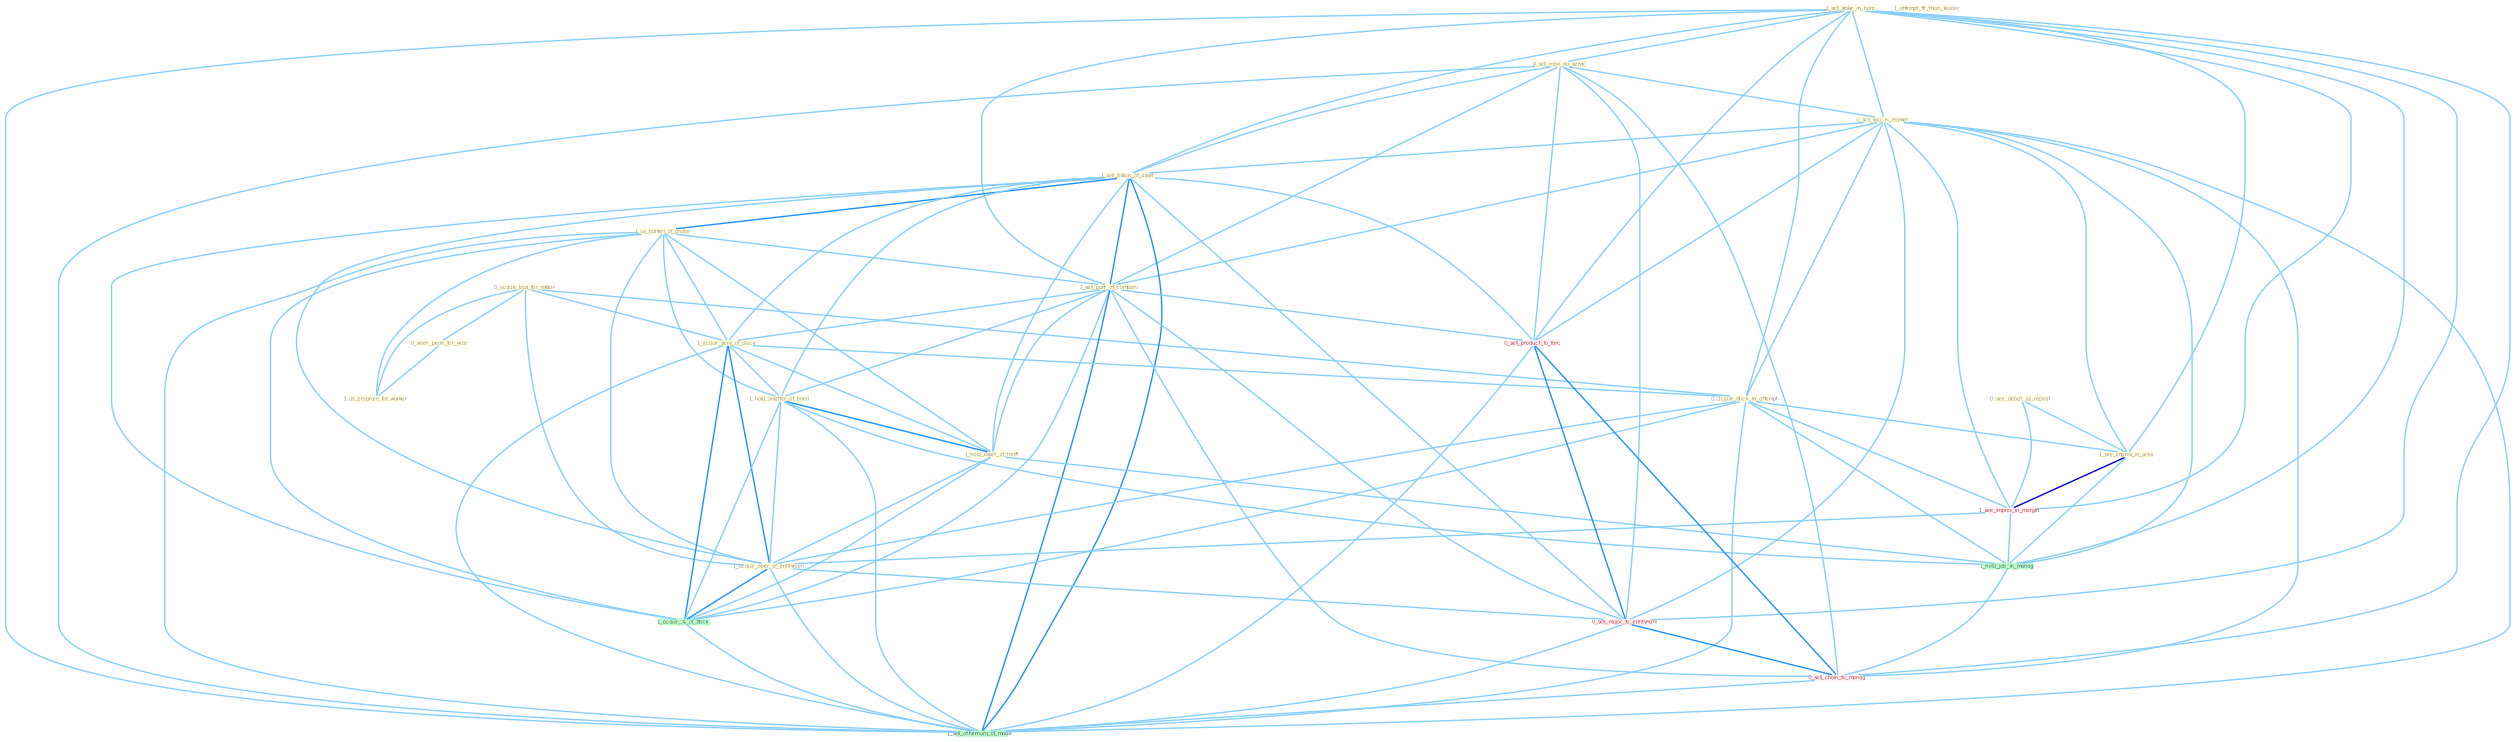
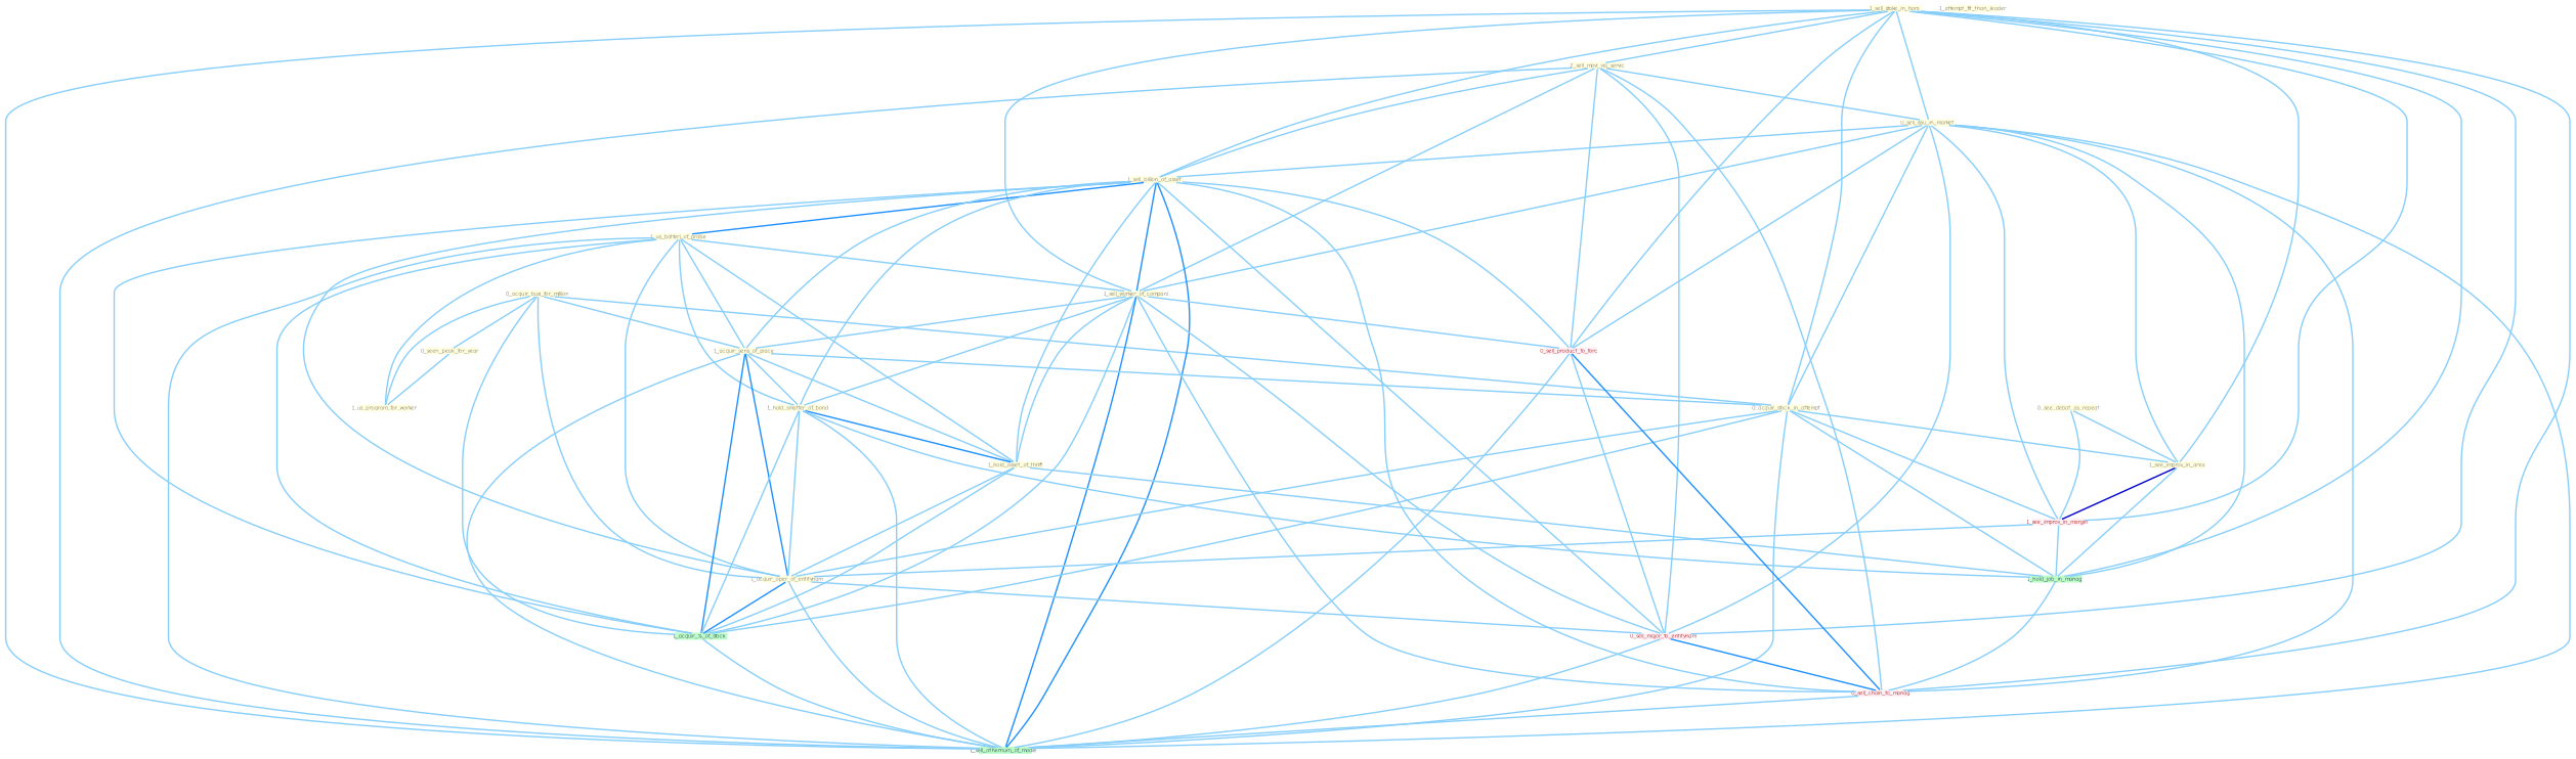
  graph {
    fontname="Comic Neue"
    node [color="#ffffe0" fixedsize=true fontcolor="#8b7d6b" fontname="Comic Neue" fontsize=4 shape=polygon style=filled]
    edge [color="#87cefa" fontname="Comic Neue" w=1]
    "0_acquir_busi_for_million " [height=.06 width=.5]
    "1_sell_stake_in_hors " [height=.06 width=.5]
-   "0_sell_movi_via_servic " [height=.06 width=.5]
+   "0_sell_movi_via_servic " [height=.06 width=.5 label="2_sell_movi_via_servic"]
    n4 [height=.06 label="1_attempt_fit_than_leader" width=.5]
    "0_sell_issu_in_market " [height=.06 width=.5]
    "1_sell_billion_of_asset " [height=.06 width=.5]
    "1_us_batteri_of_probe " [height=.06 width=.5]
-   "1_sell_part_of_compani " [height=.06 width=.5]
+   "1_sell_part_of_compani " [height=.06 width=.5 label="1_sell_worker_of_compani"]
    "0_see_debat_as_repeat " [height=.06 width=.5]
    "1_acquir_sens_of_place " [height=.06 width=.5]
    "0_acquir_stock_in_attempt " [height=.06 width=.5]
    "1_hold_smatter_of_bond " [height=.06 width=.5]
    "1_see_improv_in_area " [height=.06 width=.5]
    "0_seen_peak_for_year " [height=.06 width=.5]
    "1_hold_asset_of_thrift " [height=.06 width=.5]
    "1_acquir_oper_of_entitynam " [height=.06 width=.5]
    "1_us_program_for_worker " [height=.06 width=.5]
    "1_see_improv_in_margin " [color="#fff0f5" fontcolor="#b22222" height=.06 width=.5]
    "0_sell_product_to_forc " [color="#fff0f5" fontcolor="#b22222" height=.06 width=.5]
    "0_sell_major_to_entitynam " [color="#fff0f5" fontcolor="#b22222" height=.06 width=.5]
    "0_sell_chain_to_manag " [color="#fff0f5" fontcolor="#b22222" height=.06 width=.5]
    "1_acquir_%_of_stock " [color="#BDFCC9" fontcolor="#2f4f4f" height=.06 width=.5]
    "1_hold_job_in_manag " [color="#BDFCC9" fontcolor="#2f4f4f" height=.06 width=.5]
    "1_sell_othernum_of_model " [color="#BDFCC9" fontcolor="#2f4f4f" height=.06 width=.5]
    subgraph sub_1 {
      "0_acquir_busi_for_million "
      "1_sell_stake_in_hors "
      "0_sell_movi_via_servic "
      n4
      "0_sell_issu_in_market "
      "1_sell_billion_of_asset "
      "1_us_batteri_of_probe "
      "1_sell_part_of_compani "
      "0_see_debat_as_repeat "
      "1_acquir_sens_of_place "
      "0_acquir_stock_in_attempt "
      "1_hold_smatter_of_bond "
      "1_see_improv_in_area "
      "0_seen_peak_for_year "
      "1_hold_asset_of_thrift "
      "1_acquir_oper_of_entitynam "
      "1_us_program_for_worker "
    }
    subgraph sub_2 {
      "1_see_improv_in_margin "
      "0_sell_product_to_forc "
      "0_sell_major_to_entitynam "
      "0_sell_chain_to_manag "
    }
    "0_acquir_busi_for_million " -- "1_acquir_sens_of_place "
    "0_acquir_busi_for_million " -- "0_acquir_stock_in_attempt "
    "0_acquir_busi_for_million " -- "0_seen_peak_for_year "
    "0_acquir_busi_for_million " -- "1_acquir_oper_of_entitynam "
    "0_acquir_busi_for_million " -- "1_us_program_for_worker "
+   "0_acquir_busi_for_million " -- "1_acquir_%_of_stock "
    "1_sell_stake_in_hors " -- "0_sell_movi_via_servic "
    "1_sell_stake_in_hors " -- "0_sell_issu_in_market " [w=2]
    "1_sell_stake_in_hors " -- "1_sell_billion_of_asset "
    "1_sell_stake_in_hors " -- "1_sell_part_of_compani "
    "1_sell_stake_in_hors " -- "0_acquir_stock_in_attempt "
    "1_sell_stake_in_hors " -- "1_see_improv_in_area "
    "1_sell_stake_in_hors " -- "1_see_improv_in_margin "
    "1_sell_stake_in_hors " -- "0_sell_product_to_forc "
    "1_sell_stake_in_hors " -- "0_sell_major_to_entitynam "
    "1_sell_stake_in_hors " -- "0_sell_chain_to_manag "
    "1_sell_stake_in_hors " -- "1_hold_job_in_manag "
    "1_sell_stake_in_hors " -- "1_sell_othernum_of_model "
    "0_sell_movi_via_servic " -- "0_sell_issu_in_market "
    "0_sell_movi_via_servic " -- "1_sell_billion_of_asset "
    "0_sell_movi_via_servic " -- "1_sell_part_of_compani "
    "0_sell_movi_via_servic " -- "0_sell_product_to_forc "
    "0_sell_movi_via_servic " -- "0_sell_major_to_entitynam "
    "0_sell_movi_via_servic " -- "0_sell_chain_to_manag "
    "0_sell_movi_via_servic " -- "1_sell_othernum_of_model "
    "0_sell_issu_in_market " -- "1_sell_billion_of_asset "
    "0_sell_issu_in_market " -- "1_sell_part_of_compani "
    "0_sell_issu_in_market " -- "0_acquir_stock_in_attempt "
    "0_sell_issu_in_market " -- "1_see_improv_in_area "
    "0_sell_issu_in_market " -- "1_see_improv_in_margin "
    "0_sell_issu_in_market " -- "0_sell_product_to_forc "
    "0_sell_issu_in_market " -- "0_sell_major_to_entitynam "
    "0_sell_issu_in_market " -- "0_sell_chain_to_manag "
    "0_sell_issu_in_market " -- "1_hold_job_in_manag "
    "0_sell_issu_in_market " -- "1_sell_othernum_of_model "
    "1_sell_billion_of_asset " -- "1_us_batteri_of_probe " [color="#1e90ff"]
    "1_sell_billion_of_asset " -- "1_sell_part_of_compani " [color="#1e90ff" w=2]
    "1_sell_billion_of_asset " -- "1_acquir_sens_of_place "
    "1_sell_billion_of_asset " -- "1_hold_smatter_of_bond "
    "1_sell_billion_of_asset " -- "1_hold_asset_of_thrift "
    "1_sell_billion_of_asset " -- "1_acquir_oper_of_entitynam "
    "1_sell_billion_of_asset " -- "0_sell_product_to_forc "
    "1_sell_billion_of_asset " -- "0_sell_major_to_entitynam "
+   "1_sell_billion_of_asset " -- "0_sell_chain_to_manag "
    "1_sell_billion_of_asset " -- "1_acquir_%_of_stock "
    "1_sell_billion_of_asset " -- "1_sell_othernum_of_model " [color="#1e90ff" w=2]
    "1_us_batteri_of_probe " -- "1_sell_part_of_compani "
    "1_us_batteri_of_probe " -- "1_acquir_sens_of_place "
    "1_us_batteri_of_probe " -- "1_hold_smatter_of_bond "
    "1_us_batteri_of_probe " -- "1_hold_asset_of_thrift "
    "1_us_batteri_of_probe " -- "1_acquir_oper_of_entitynam "
    "1_us_batteri_of_probe " -- "1_us_program_for_worker "
    "1_us_batteri_of_probe " -- "1_acquir_%_of_stock "
    "1_us_batteri_of_probe " -- "1_sell_othernum_of_model "
    "1_sell_part_of_compani " -- "1_acquir_sens_of_place "
    "1_sell_part_of_compani " -- "1_hold_smatter_of_bond "
    "1_sell_part_of_compani " -- "1_hold_asset_of_thrift "
    "1_sell_part_of_compani " -- "0_sell_product_to_forc "
    "1_sell_part_of_compani " -- "0_sell_major_to_entitynam "
    "1_sell_part_of_compani " -- "0_sell_chain_to_manag "
    "1_sell_part_of_compani " -- "1_acquir_%_of_stock "
    "1_sell_part_of_compani " -- "1_sell_othernum_of_model " [color="#1e90ff" w=2]
    "0_see_debat_as_repeat " -- "1_see_improv_in_area "
    "0_see_debat_as_repeat " -- "1_see_improv_in_margin "
    "1_acquir_sens_of_place " -- "0_acquir_stock_in_attempt "
    "1_acquir_sens_of_place " -- "1_hold_smatter_of_bond "
    "1_acquir_sens_of_place " -- "1_hold_asset_of_thrift "
    "1_acquir_sens_of_place " -- "1_acquir_oper_of_entitynam " [color="#1e90ff" w=2]
    "1_acquir_sens_of_place " -- "1_acquir_%_of_stock " [color="#1e90ff" w=2]
    "1_acquir_sens_of_place " -- "1_sell_othernum_of_model "
    "0_acquir_stock_in_attempt " -- "1_see_improv_in_area "
    "0_acquir_stock_in_attempt " -- "1_acquir_oper_of_entitynam "
    "0_acquir_stock_in_attempt " -- "1_see_improv_in_margin "
    "0_acquir_stock_in_attempt " -- "1_acquir_%_of_stock "
    "0_acquir_stock_in_attempt " -- "1_hold_job_in_manag "
    "0_acquir_stock_in_attempt " -- "1_sell_othernum_of_model "
    "1_hold_smatter_of_bond " -- "1_hold_asset_of_thrift " [color="#1e90ff" w=2]
    "1_hold_smatter_of_bond " -- "1_acquir_oper_of_entitynam "
    "1_hold_smatter_of_bond " -- "1_acquir_%_of_stock "
    "1_hold_smatter_of_bond " -- "1_hold_job_in_manag "
    "1_hold_smatter_of_bond " -- "1_sell_othernum_of_model "
    "1_see_improv_in_area " -- "1_see_improv_in_margin " [color="#0000cd" w=3]
    "1_see_improv_in_area " -- "1_hold_job_in_manag "
    "0_seen_peak_for_year " -- "1_us_program_for_worker "
    "1_hold_asset_of_thrift " -- "1_acquir_oper_of_entitynam "
    "1_hold_asset_of_thrift " -- "1_acquir_%_of_stock "
    "1_hold_asset_of_thrift " -- "1_hold_job_in_manag "
    "1_acquir_oper_of_entitynam " -- "0_sell_major_to_entitynam "
    "1_acquir_oper_of_entitynam " -- "1_acquir_%_of_stock " [color="#1e90ff" w=2]
    "1_acquir_oper_of_entitynam " -- "1_sell_othernum_of_model "
    "1_see_improv_in_margin " -- "1_acquir_oper_of_entitynam "
    "1_see_improv_in_margin " -- "1_hold_job_in_manag "
-   "0_sell_product_to_forc " -- "0_sell_major_to_entitynam " [color="#1e90ff" w=2]
+   "0_sell_product_to_forc " -- "0_sell_major_to_entitynam " [w=2]
    "0_sell_product_to_forc " -- "0_sell_chain_to_manag " [color="#1e90ff" w=2]
    "0_sell_product_to_forc " -- "1_sell_othernum_of_model "
    "0_sell_major_to_entitynam " -- "0_sell_chain_to_manag " [color="#1e90ff" w=2]
    "0_sell_major_to_entitynam " -- "1_sell_othernum_of_model "
    "0_sell_chain_to_manag " -- "1_sell_othernum_of_model "
    "1_acquir_%_of_stock " -- "1_sell_othernum_of_model "
    "1_hold_job_in_manag " -- "0_sell_chain_to_manag "
  }
